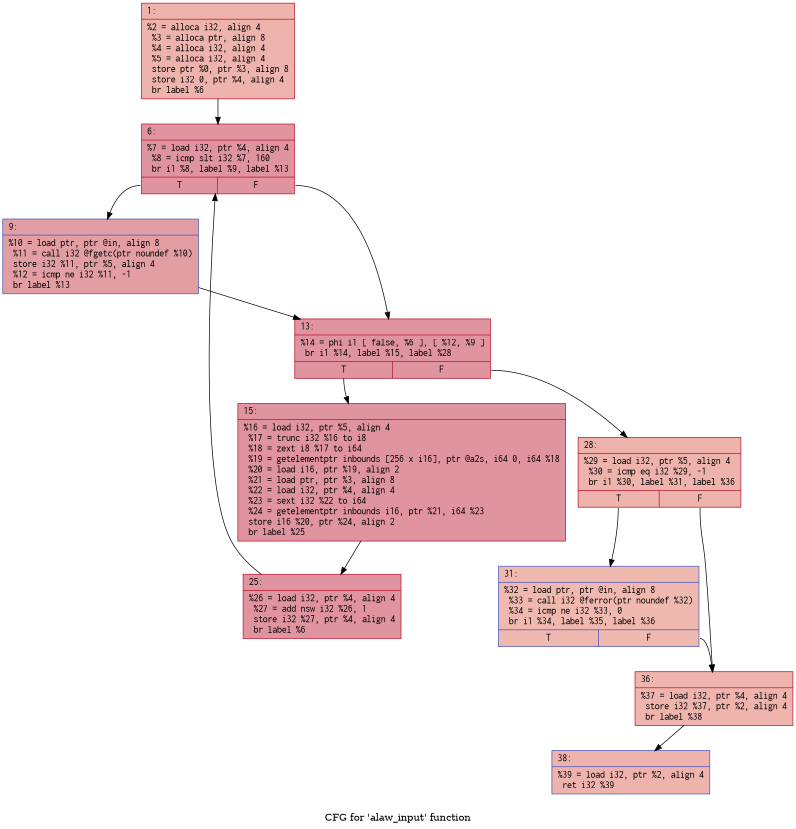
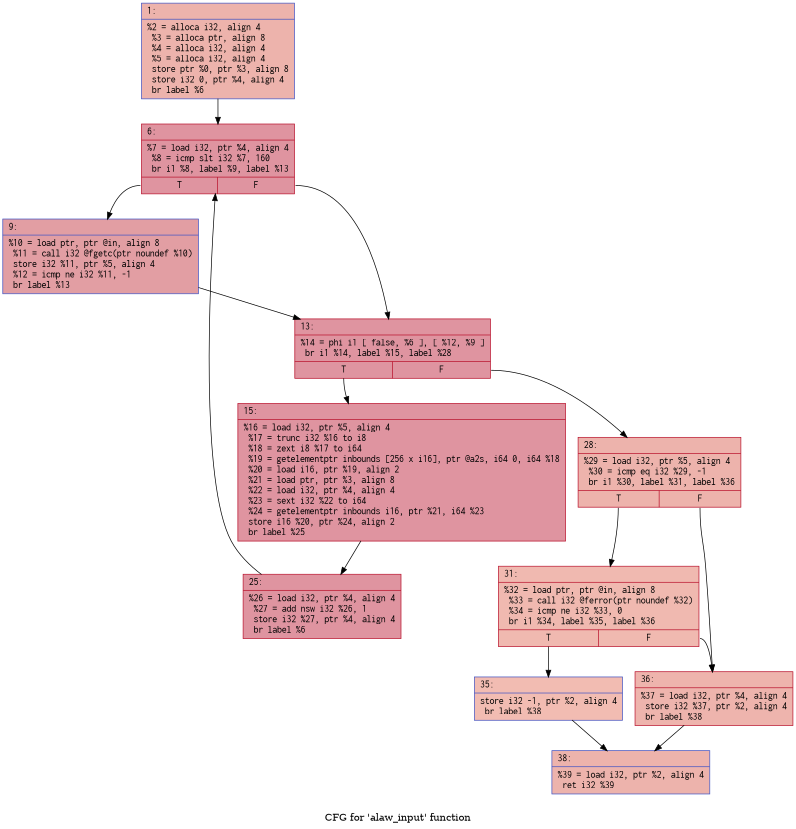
  digraph {
    label="CFG for 'alaw_input' function"
    node [color="#b70d28ff" fillcolor="#b70d2870" fontname=Courier shape=record style=filled]
-   n1 [fillcolor="#d6524470" label="{1:\l|  %2 = alloca i32, align 4\l  %3 = alloca ptr, align 8\l  %4 = alloca i32, align 4\l  %5 = alloca i32, align 4\l  store ptr %0, ptr %3, align 8\l  store i32 0, ptr %4, align 4\l  br label %6\l}"]
+   n1 [color="#3d50c3ff" fillcolor="#d6524470" label="{1:\l|  %2 = alloca i32, align 4\l  %3 = alloca ptr, align 8\l  %4 = alloca i32, align 4\l  %5 = alloca i32, align 4\l  store ptr %0, ptr %3, align 8\l  store i32 0, ptr %4, align 4\l  br label %6\l}"]
    n2 [label="{6:\l|  %7 = load i32, ptr %4, align 4\l  %8 = icmp slt i32 %7, 160\l  br i1 %8, label %9, label %13\l|{<s0>T|<s1>F}}"]
    n3 [color="#3d50c3ff" fillcolor="#be242e70" label="{9:\l|  %10 = load ptr, ptr @in, align 8\l  %11 = call i32 @fgetc(ptr noundef %10)\l  store i32 %11, ptr %5, align 4\l  %12 = icmp ne i32 %11, -1\l  br label %13\l}"]
    n4 [label="{13:\l|  %14 = phi i1 [ false, %6 ], [ %12, %9 ]\l  br i1 %14, label %15, label %28\l|{<s0>T|<s1>F}}"]
    n5 [label="{15:\l|  %16 = load i32, ptr %5, align 4\l  %17 = trunc i32 %16 to i8\l  %18 = zext i8 %17 to i64\l  %19 = getelementptr inbounds [256 x i16], ptr @a2s, i64 0, i64 %18\l  %20 = load i16, ptr %19, align 2\l  %21 = load ptr, ptr %3, align 8\l  %22 = load i32, ptr %4, align 4\l  %23 = sext i32 %22 to i64\l  %24 = getelementptr inbounds i16, ptr %21, i64 %23\l  store i16 %20, ptr %24, align 2\l  br label %25\l}"]
    n6 [fillcolor="#d6524470" label="{28:\l|  %29 = load i32, ptr %5, align 4\l  %30 = icmp eq i32 %29, -1\l  br i1 %30, label %31, label %36\l|{<s0>T|<s1>F}}"]
    n7 [label="{25:\l|  %26 = load i32, ptr %4, align 4\l  %27 = add nsw i32 %26, 1\l  store i32 %27, ptr %4, align 4\l  br label %6\l}"]
-   n8 [color="#3d50c3ff" fillcolor="#de614d70" label="{31:\l|  %32 = load ptr, ptr @in, align 8\l  %33 = call i32 @ferror(ptr noundef %32)\l  %34 = icmp ne i32 %33, 0\l  br i1 %34, label %35, label %36\l|{<s0>T|<s1>F}}"]
+   n8 [fillcolor="#de614d70" label="{31:\l|  %32 = load ptr, ptr @in, align 8\l  %33 = call i32 @ferror(ptr noundef %32)\l  %34 = icmp ne i32 %33, 0\l  br i1 %34, label %35, label %36\l|{<s0>T|<s1>F}}"]
    n9 [fillcolor="#d8564670" label="{36:\l|  %37 = load i32, ptr %4, align 4\l  store i32 %37, ptr %2, align 4\l  br label %38\l}"]
+   n10 [color="#3d50c3ff" fillcolor="#e1675170" label="{35:\l|  store i32 -1, ptr %2, align 4\l  br label %38\l}"]
    n11 [color="#3d50c3ff" fillcolor="#d6524470" label="{38:\l|  %39 = load i32, ptr %2, align 4\l  ret i32 %39\l}"]
    n1 -> n2
    n2 -> n3 [tailport=s0]
    n2 -> n4 [tailport=s1]
    n3 -> n4
    n4 -> n5 [tailport=s0]
    n4 -> n6 [tailport=s1]
    n5 -> n7
    n6 -> n8 [tailport=s0]
    n6 -> n9 [tailport=s1]
    n7 -> n2
    n8 -> n9 [tailport=s1]
+   n8 -> n10 [tailport=s0]
    n9 -> n11
+   n10 -> n11
  }
